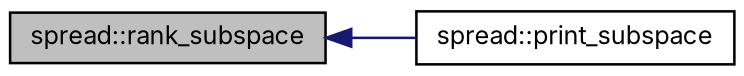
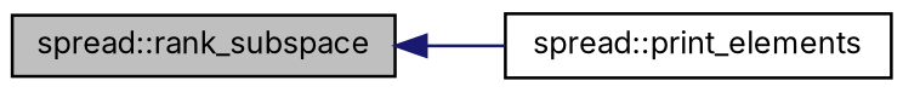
  digraph {
    rankdir=LR
    fontname=Inter
    node [color=black fontname=Inter fontsize=10 shape=record style=filled]
    n1 [fillcolor=grey75 fontcolor=black height=0.2 label="spread::rank_subspace" width=0.4]
-   n2 [fillcolor=white height=0.2 label="spread::print_subspace" width=0.4]
+   n2 [fillcolor=white height=0.2 label="spread::print_elements" width=0.4]
    n1 -> n2 [color=midnightblue dir=back fontname=Inter fontsize=10 labelfontname=Helvetica labelfontsize=10 style=solid]
  }
